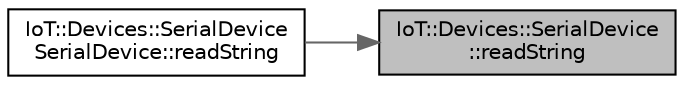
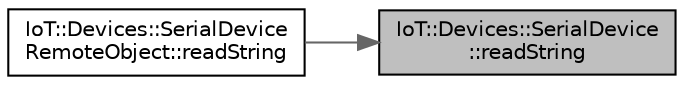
  digraph {
    rankdir=RL
    node [color=black fontname=Helvetica fontsize=10 shape=record style=filled]
    n1 [fillcolor=grey75 fontcolor=black height=0.2 label="IoT::Devices::SerialDevice\l::readString" width=0.4]
-   n2 [fillcolor=white height=0.2 label="IoT::Devices::SerialDevice\lSerialDevice::readString" width=0.4]
+   n2 [fillcolor=white height=0.2 label="IoT::Devices::SerialDevice\lRemoteObject::readString" width=0.4]
    n1 -> n2 [color=gray40 dir=back fontname=Helvetica fontsize=10 labelfontname=Helvetica labelfontsize=10 style=solid]
  }
